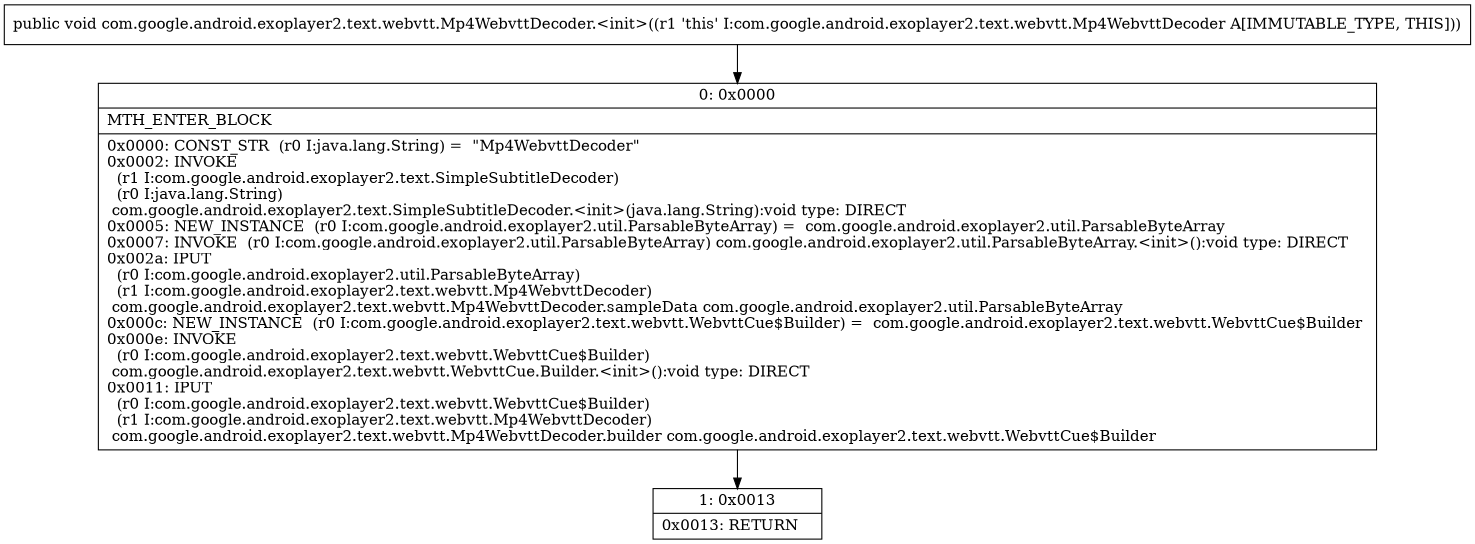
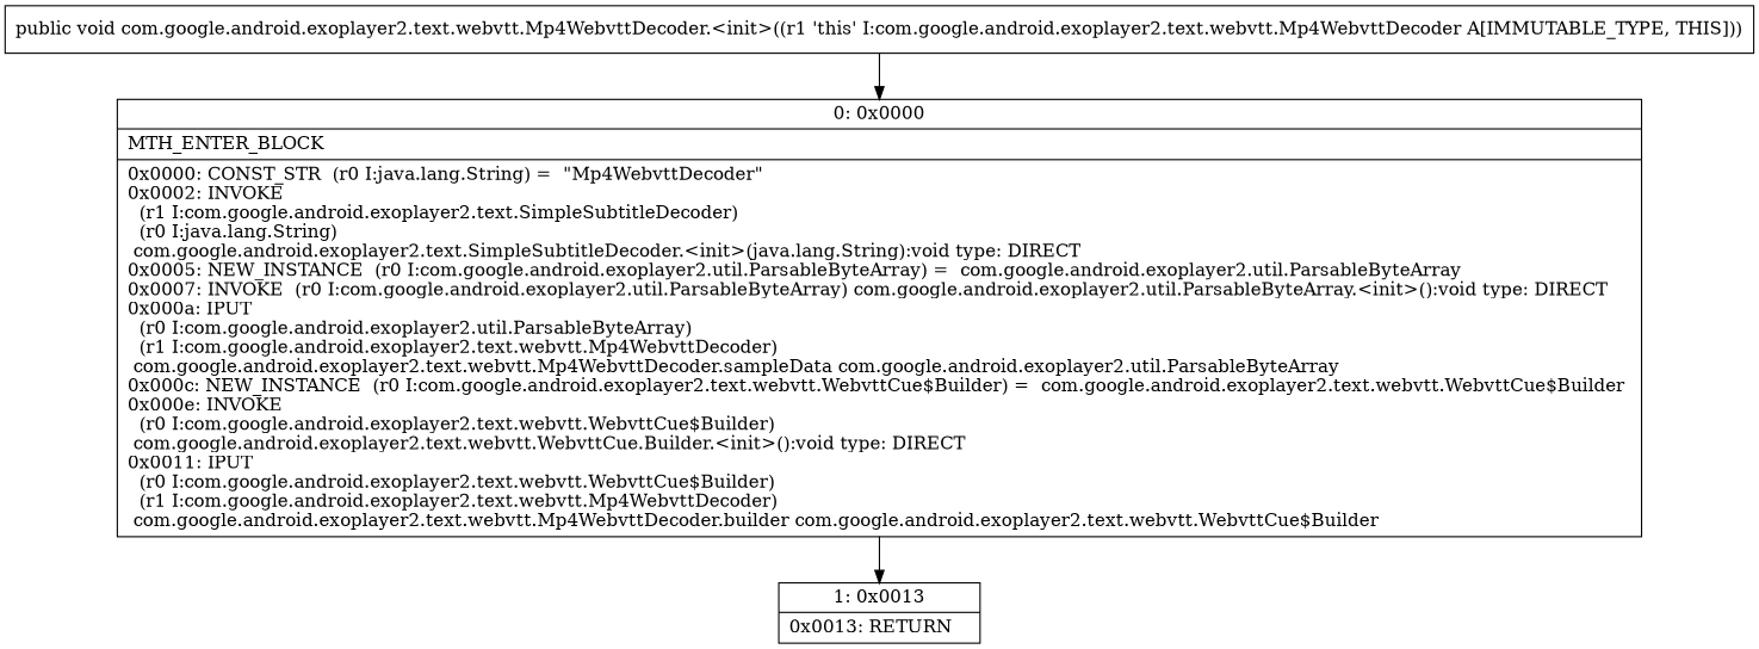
  digraph {
    node [shape=record]
-   n1 [label="{0\:\ 0x0000|MTH_ENTER_BLOCK\l|0x0000: CONST_STR  (r0 I:java.lang.String) =  \"Mp4WebvttDecoder\" \l0x0002: INVOKE  \l  (r1 I:com.google.android.exoplayer2.text.SimpleSubtitleDecoder)\l  (r0 I:java.lang.String)\l com.google.android.exoplayer2.text.SimpleSubtitleDecoder.\<init\>(java.lang.String):void type: DIRECT \l0x0005: NEW_INSTANCE  (r0 I:com.google.android.exoplayer2.util.ParsableByteArray) =  com.google.android.exoplayer2.util.ParsableByteArray \l0x0007: INVOKE  (r0 I:com.google.android.exoplayer2.util.ParsableByteArray) com.google.android.exoplayer2.util.ParsableByteArray.\<init\>():void type: DIRECT \l0x002a: IPUT  \l  (r0 I:com.google.android.exoplayer2.util.ParsableByteArray)\l  (r1 I:com.google.android.exoplayer2.text.webvtt.Mp4WebvttDecoder)\l com.google.android.exoplayer2.text.webvtt.Mp4WebvttDecoder.sampleData com.google.android.exoplayer2.util.ParsableByteArray \l0x000c: NEW_INSTANCE  (r0 I:com.google.android.exoplayer2.text.webvtt.WebvttCue$Builder) =  com.google.android.exoplayer2.text.webvtt.WebvttCue$Builder \l0x000e: INVOKE  \l  (r0 I:com.google.android.exoplayer2.text.webvtt.WebvttCue$Builder)\l com.google.android.exoplayer2.text.webvtt.WebvttCue.Builder.\<init\>():void type: DIRECT \l0x0011: IPUT  \l  (r0 I:com.google.android.exoplayer2.text.webvtt.WebvttCue$Builder)\l  (r1 I:com.google.android.exoplayer2.text.webvtt.Mp4WebvttDecoder)\l com.google.android.exoplayer2.text.webvtt.Mp4WebvttDecoder.builder com.google.android.exoplayer2.text.webvtt.WebvttCue$Builder \l}"]
+   n1 [label="{0\:\ 0x0000|MTH_ENTER_BLOCK\l|0x0000: CONST_STR  (r0 I:java.lang.String) =  \"Mp4WebvttDecoder\" \l0x0002: INVOKE  \l  (r1 I:com.google.android.exoplayer2.text.SimpleSubtitleDecoder)\l  (r0 I:java.lang.String)\l com.google.android.exoplayer2.text.SimpleSubtitleDecoder.\<init\>(java.lang.String):void type: DIRECT \l0x0005: NEW_INSTANCE  (r0 I:com.google.android.exoplayer2.util.ParsableByteArray) =  com.google.android.exoplayer2.util.ParsableByteArray \l0x0007: INVOKE  (r0 I:com.google.android.exoplayer2.util.ParsableByteArray) com.google.android.exoplayer2.util.ParsableByteArray.\<init\>():void type: DIRECT \l0x000a: IPUT  \l  (r0 I:com.google.android.exoplayer2.util.ParsableByteArray)\l  (r1 I:com.google.android.exoplayer2.text.webvtt.Mp4WebvttDecoder)\l com.google.android.exoplayer2.text.webvtt.Mp4WebvttDecoder.sampleData com.google.android.exoplayer2.util.ParsableByteArray \l0x000c: NEW_INSTANCE  (r0 I:com.google.android.exoplayer2.text.webvtt.WebvttCue$Builder) =  com.google.android.exoplayer2.text.webvtt.WebvttCue$Builder \l0x000e: INVOKE  \l  (r0 I:com.google.android.exoplayer2.text.webvtt.WebvttCue$Builder)\l com.google.android.exoplayer2.text.webvtt.WebvttCue.Builder.\<init\>():void type: DIRECT \l0x0011: IPUT  \l  (r0 I:com.google.android.exoplayer2.text.webvtt.WebvttCue$Builder)\l  (r1 I:com.google.android.exoplayer2.text.webvtt.Mp4WebvttDecoder)\l com.google.android.exoplayer2.text.webvtt.Mp4WebvttDecoder.builder com.google.android.exoplayer2.text.webvtt.WebvttCue$Builder \l}"]
    n2 [label="{1\:\ 0x0013|0x0013: RETURN   \l}"]
    n3 [label="{public void com.google.android.exoplayer2.text.webvtt.Mp4WebvttDecoder.\<init\>((r1 'this' I:com.google.android.exoplayer2.text.webvtt.Mp4WebvttDecoder A[IMMUTABLE_TYPE, THIS])) }"]
    n1 -> n2
    n3 -> n1
  }
